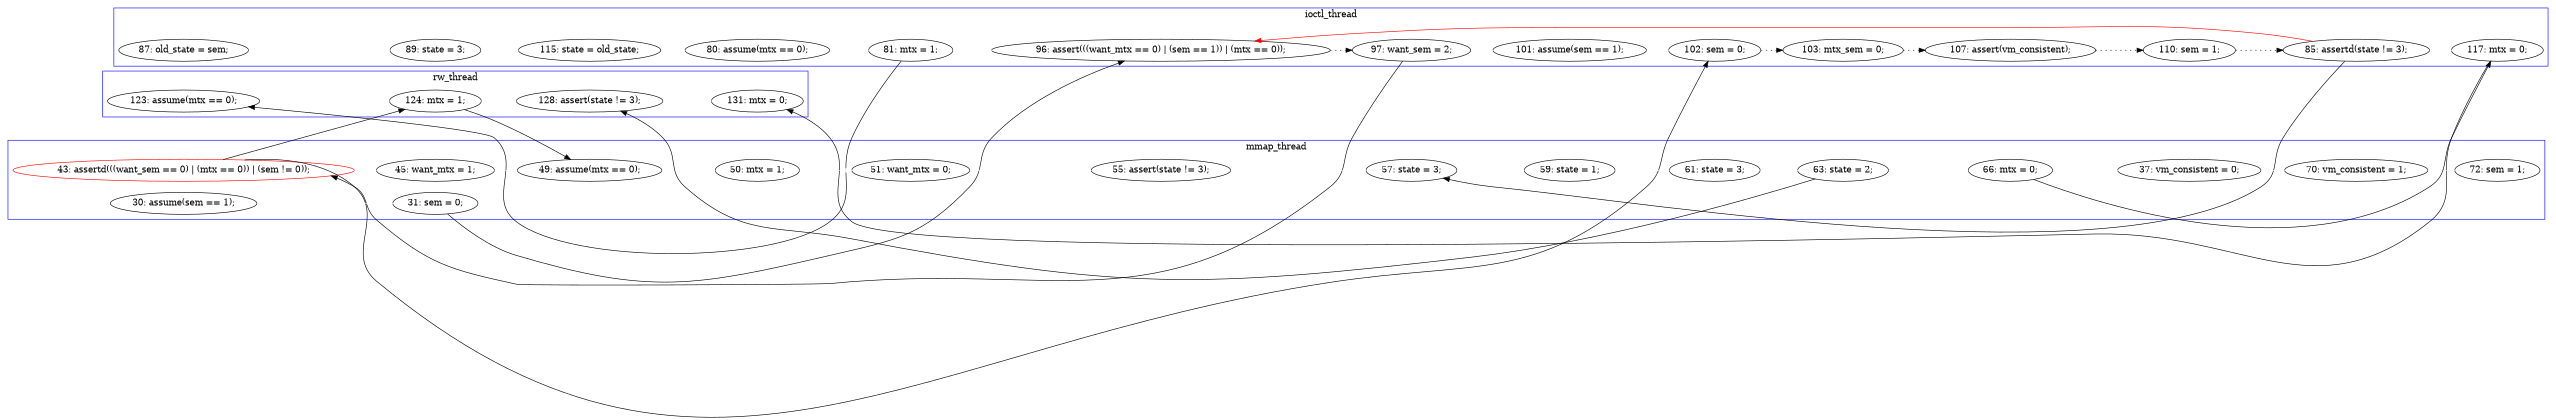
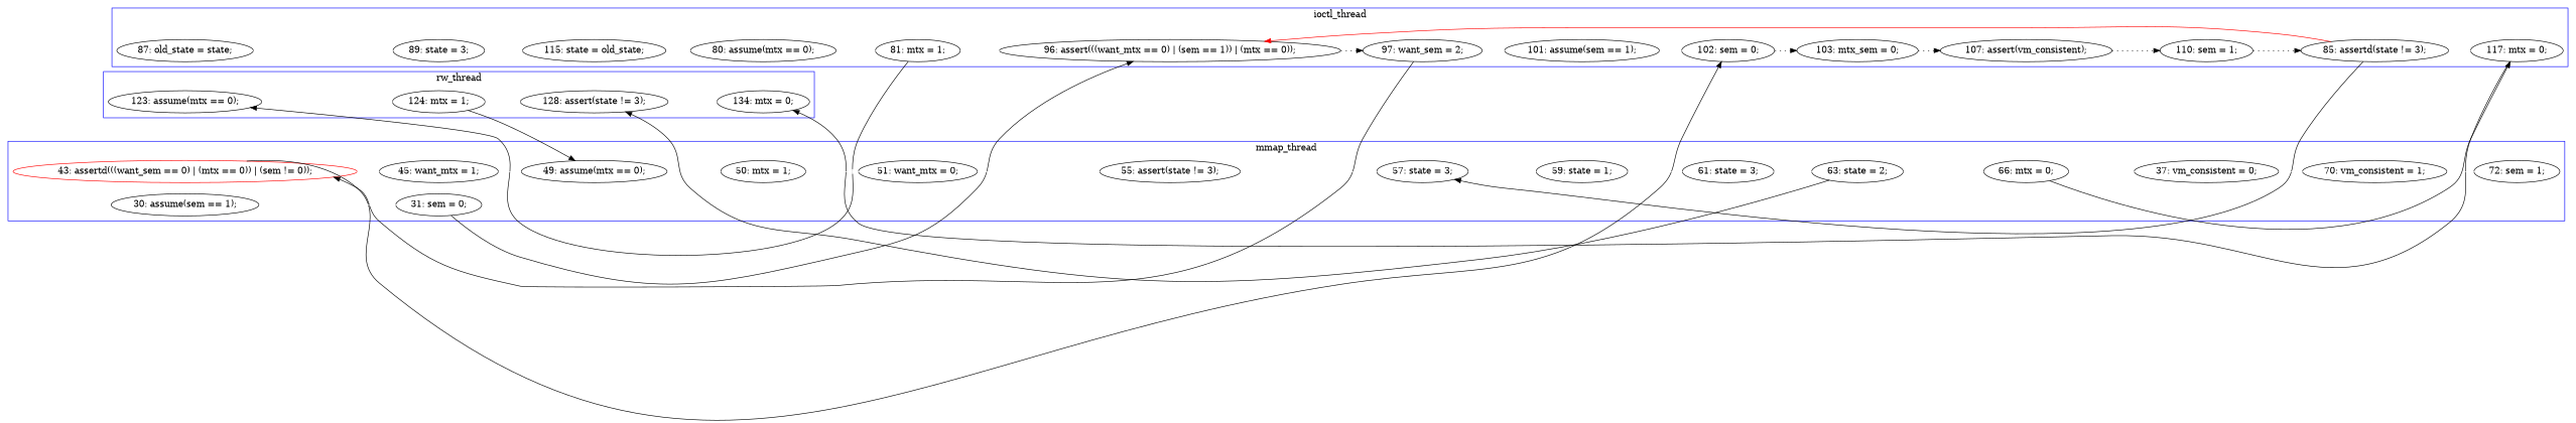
  digraph {
    rankdir=LR
    edge [color=white style=solid]
    n1 [label="128: assert(state != 3);"]
-   n2 [label="131: mtx = 0;"]
+   n2 [label="134: mtx = 0;"]
    n3 [label="124: mtx = 1;"]
    n4 [label="123: assume(mtx == 0);"]
-   n5 [label="87: old_state = sem;"]
+   n5 [label="87: old_state = state;"]
    n6 [label="89: state = 3;"]
    n7 [label="115: state = old_state;"]
    n8 [label="80: assume(mtx == 0);"]
    n9 [label="81: mtx = 1;"]
    n10 [label="97: want_sem = 2;"]
    n11 [label="101: assume(sem == 1);"]
    n12 [label="96: assert(((want_mtx == 0) | (sem == 1)) | (mtx == 0));"]
    n13 [label="117: mtx = 0;"]
    n14 [label="85: assertd(state != 3);"]
    n15 [label="102: sem = 0;"]
    n16 [label="103: mtx_sem = 0;"]
    n17 [label="107: assert(vm_consistent);"]
    n18 [label="110: sem = 1;"]
    n19 [color=red label="43: assertd(((want_sem == 0) | (mtx == 0)) | (sem != 0));"]
    n20 [label="45: want_mtx = 1;"]
    n21 [label="49: assume(mtx == 0);"]
    n22 [label="57: state = 3;"]
    n23 [label="59: state = 1;"]
    n24 [label="31: sem = 0;"]
    n25 [label="55: assert(state != 3);"]
    n26 [label="61: state = 3;"]
    n27 [label="63: state = 2;"]
    n28 [label="50: mtx = 1;"]
    n29 [label="51: want_mtx = 0;"]
    n30 [label="37: vm_consistent = 0;"]
    n31 [label="70: vm_consistent = 1;"]
    n32 [label="72: sem = 1;"]
    n33 [label="30: assume(sem == 1);"]
    n34 [label="66: mtx = 0;"]
    subgraph cluster_1 {
      color=blue
      label=rw_thread
      n1
      n2
      n3
      n4
    }
    subgraph cluster_2 {
      color=blue
      label=ioctl_thread
      n5
      n6
      n7
      n8
      n9
      n10
      n11
      n12
      n13
      n14
      n15
      n16
      n17
      n18
    }
    subgraph cluster_3 {
      color=blue
      label=mmap_thread
      n19
      n20
      n21
      n22
      n23
      n24
      n25
      n26
      n27
      n28
      n29
      n30
      n31
      n32
      n33
      n34
    }
    n1 -> n2
    n3 -> n1
    n3 -> n21 [color=black constraint=false]
    n4 -> n3
    n5 -> n6
    n6 -> n7
    n7 -> n8
    n8 -> n9
    n9 -> n4 [color=black constraint=false]
    n9 -> n12
    n10 -> n11
    n10 -> n19 [color=black constraint=false]
    n11 -> n15
    n12 -> n10 [color=black style=dotted]
    n13 -> n2 [color=black constraint=false]
    n14 -> n12 [color=red constraint=false]
    n14 -> n13
    n14 -> n22 [color=black constraint=false]
    n15 -> n16 [color=black style=dotted]
    n16 -> n17 [color=black style=dotted]
    n17 -> n18 [color=black style=dotted]
    n18 -> n14 [color=black style=dotted]
-   n19 -> n3 [color=black constraint=false]
    n19 -> n15 [color=black constraint=false]
    n19 -> n20
    n20 -> n21
    n21 -> n28
    n22 -> n23
    n23 -> n26
    n24 -> n12 [color=black constraint=false]
    n25 -> n22
    n26 -> n27
    n27 -> n1 [color=black constraint=false]
    n27 -> n34
    n28 -> n29
    n29 -> n25
    n30 -> n31
    n31 -> n32
    n33 -> n24
    n34 -> n13 [color=black constraint=false]
    n34 -> n30
  }
